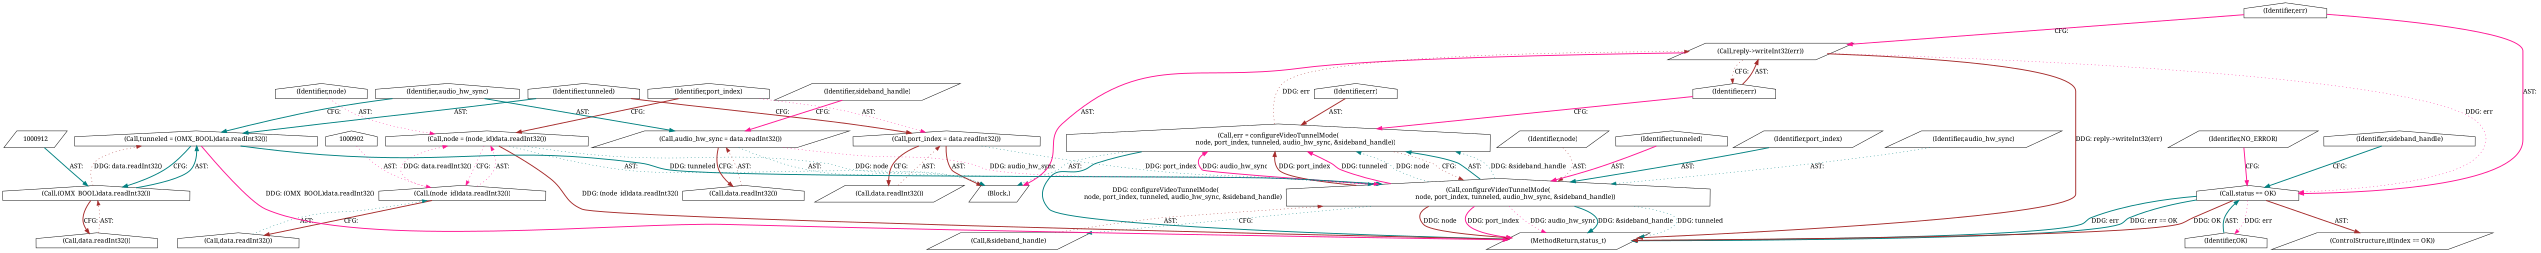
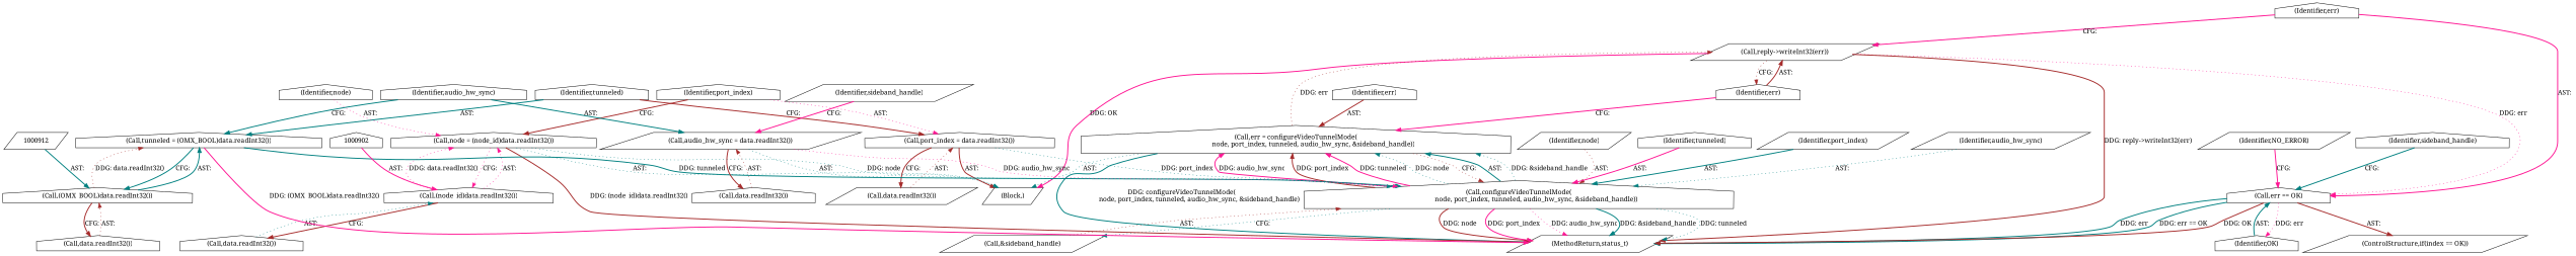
  digraph {
    fontname="Noto Serif"
    node [fontname="Noto Serif" shape=house]
    edge [color=teal fontname="Noto Serif" style=bold]
    n1 [label="(Call,reply->writeInt32(err))" shape=parallelogram]
-   n2 [label="(Call,status == OK)"]
+   n2 [label="(Call,err == OK)"]
    n3 [label="(MethodReturn,status_t)" shape=parallelogram]
    n4 [label="(Block,)" shape=parallelogram]
    n5 [label="(Identifier,err)"]
    n6 [label="(Identifier,OK)"]
    n7 [label="(ControlStructure,if(index == OK))" shape=parallelogram]
    n8 [label="(Call,err = configureVideoTunnelMode(\n                    node, port_index, tunneled, audio_hw_sync, &sideband_handle))"]
    n9 [label="(Call,configureVideoTunnelMode(\n                    node, port_index, tunneled, audio_hw_sync, &sideband_handle))"]
    n10 [label="(Call,&sideband_handle)" shape=parallelogram]
    n11 [label="(Call,node = (node_id)data.readInt32())"]
    n12 [label="(Call,(node_id)data.readInt32())"]
    n13 [label="(Call,data.readInt32())"]
    n14 [label="(Call,port_index = data.readInt32())"]
    n15 [label="(Call,data.readInt32())" shape=parallelogram]
    n16 [label="(Call,tunneled = (OMX_BOOL)data.readInt32())"]
    n17 [label="(Call,(OMX_BOOL)data.readInt32())"]
    n18 [label="(Call,data.readInt32())"]
    n19 [label="(Call,audio_hw_sync = data.readInt32())" shape=parallelogram]
    n20 [label="(Call,data.readInt32())"]
    n21 [label="(Identifier,node)" shape=parallelogram]
    n22 [label="(Identifier,NO_ERROR)" shape=parallelogram]
    n23 [label="(Identifier,tunneled)"]
    n24 [label="(Identifier,err)"]
    n25 [label="(Identifier,sideband_handle)" shape=parallelogram]
    n26 [label="(Identifier,tunneled)"]
    n27 [label="(Identifier,sideband_handle)"]
    n28 [label="(Identifier,port_index)"]
    n29 [label="(Identifier,err)"]
    n30 [label="(Identifier,node)"]
    n31 [label="(Identifier,port_index)" shape=parallelogram]
    n32 [label="(Identifier,audio_hw_sync)" shape=parallelogram]
    n33 [label="(Identifier,audio_hw_sync)"]
    1000902
    1000912 [shape=parallelogram]
    n1 -> n2 [color=deeppink label="DDG: err" style=dotted]
    n1 -> n3 [color=brown label="DDG: reply->writeInt32(err)"]
-   n1 -> n4 [color=deeppink label="AST: "]
+   n1 -> n4 [color=deeppink label="DDG: OK"]
    n1 -> n5 [color=brown label="CFG: " style=dotted]
    n2 -> n3 [label="DDG: err"]
    n2 -> n3 [label="DDG: err == OK"]
    n2 -> n3 [color=brown label="DDG: OK"]
    n2 -> n6 [color=deeppink label="DDG: err" style=dotted]
    n2 -> n7 [color=brown label="AST: "]
    n5 -> n1 [color=brown label="AST: "]
    n5 -> n8 [color=deeppink label="CFG: "]
    n6 -> n2 [label="AST: "]
    n8 -> n1 [color=brown label="DDG: err" style=dotted]
    n8 -> n3 [label="DDG: configureVideoTunnelMode(\n                    node, port_index, tunneled, audio_hw_sync, &sideband_handle)"]
    n8 -> n4 [label="AST: " style=dotted]
    n8 -> n9 [color=brown label="CFG: " style=dotted]
    n9 -> n3 [color=brown label="DDG: node"]
    n9 -> n3 [color=deeppink label="DDG: port_index"]
    n9 -> n3 [color=deeppink label="DDG: audio_hw_sync" style=dotted]
    n9 -> n3 [label="DDG: &sideband_handle"]
    n9 -> n3 [label="DDG: tunneled" style=dotted]
    n9 -> n8 [label="AST: "]
    n9 -> n8 [label="DDG: &sideband_handle" style=dotted]
    n9 -> n8 [color=deeppink label="DDG: audio_hw_sync"]
    n9 -> n8 [color=brown label="DDG: port_index"]
    n9 -> n8 [color=deeppink label="DDG: tunneled"]
    n9 -> n8 [label="DDG: node" style=dotted]
    n9 -> n10 [label="CFG: " style=dotted]
    n10 -> n9 [color=brown label="AST: " style=dotted]
    n11 -> n3 [color=brown label="DDG: (node_id)data.readInt32()"]
    n11 -> n4 [label="AST: " style=dotted]
    n11 -> n9 [label="DDG: node" style=dotted]
    n11 -> n12 [color=deeppink label="CFG: " style=dotted]
    n12 -> n11 [color=deeppink label="AST: " style=dotted]
    n12 -> n11 [color=deeppink label="DDG: data.readInt32()" style=dotted]
    n12 -> n13 [color=brown label="CFG: "]
    n13 -> n12 [label="AST: " style=dotted]
    n14 -> n4 [color=brown label="AST: "]
    n14 -> n9 [label="DDG: port_index" style=dotted]
    n14 -> n15 [color=brown label="CFG: "]
    n15 -> n14 [color=brown label="AST: " style=dotted]
    n16 -> n3 [color=deeppink label="DDG: (OMX_BOOL)data.readInt32()"]
    n16 -> n9 [label="DDG: tunneled"]
    n16 -> n17 [label="CFG: "]
    n17 -> n16 [label="AST: "]
    n17 -> n16 [color=brown label="DDG: data.readInt32()" style=dotted]
    n17 -> n18 [color=brown label="CFG: "]
    n18 -> n17 [color=brown label="AST: " style=dotted]
    n19 -> n4 [label="AST: " style=dotted]
    n19 -> n9 [color=deeppink label="DDG: audio_hw_sync" style=dotted]
    n19 -> n20 [color=brown label="CFG: "]
    n20 -> n19 [color=brown label="AST: " style=dotted]
    n21 -> n9 [color=brown label="AST: " style=dotted]
    n22 -> n2 [color=deeppink label="CFG: "]
    n23 -> n14 [color=brown label="CFG: "]
    n23 -> n16 [label="AST: "]
    n24 -> n8 [color=brown label="AST: "]
    n25 -> n19 [color=deeppink label="CFG: "]
    n26 -> n9 [color=deeppink label="AST: "]
    n27 -> n2 [label="CFG: "]
    n28 -> n11 [color=brown label="CFG: "]
    n28 -> n14 [color=deeppink label="AST: " style=dotted]
    n29 -> n1 [color=deeppink label="CFG: "]
    n29 -> n2 [color=deeppink label="AST: "]
    n30 -> n11 [color=deeppink label="AST: " style=dotted]
    n31 -> n9 [label="AST: "]
    n32 -> n9 [label="AST: " style=dotted]
    n33 -> n16 [label="CFG: "]
    n33 -> n19 [label="AST: "]
-   1000902 -> n12 [color=deeppink label="AST: " style=dotted]
+   1000902 -> n12 [color=deeppink label="AST: "]
    1000912 -> n17 [label="AST: "]
  }
